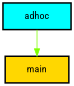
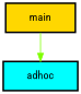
  digraph {
    fontname="Roboto Condensed"
    node [margin="0.4,0.1" shape=box style="filled,bold" fontname="Roboto Condensed"]
    n1 [fillcolor=cyan label=adhoc]
    n2 [fillcolor=gold label=main]
-   n1 -> n2 [color=chartreuse penwidth=1 fontname="Roboto Condensed"]
+   n2 -> n1 [color=chartreuse penwidth=1 fontname="Roboto Condensed"]
  }
